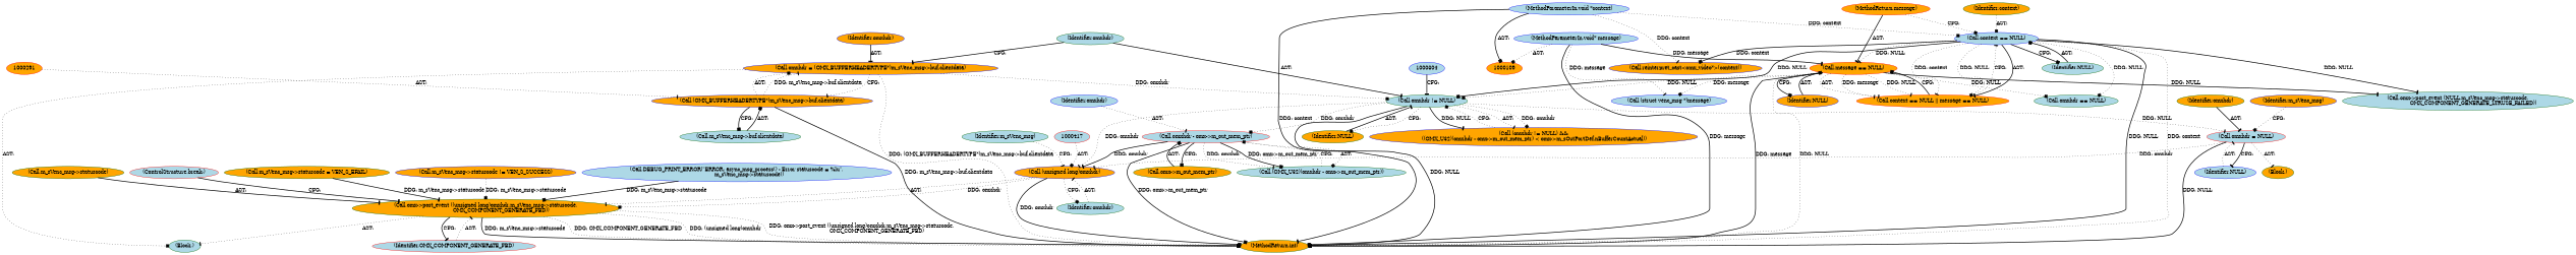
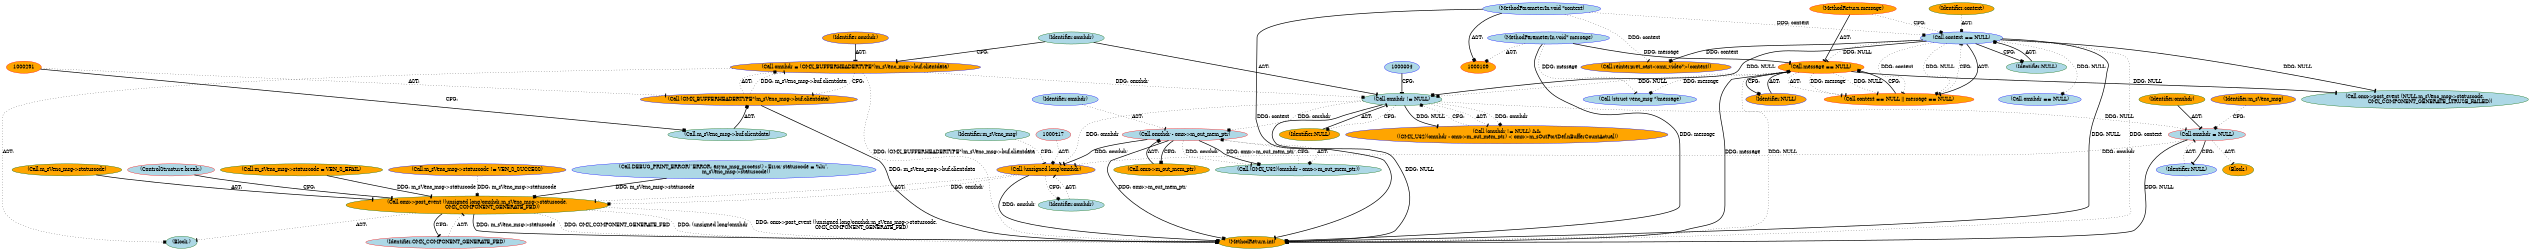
  digraph {
    node [color=darkgreen fillcolor=orange style=filled]
    edge [arrowhead=box style=dotted]
    n1 [color=blue label="(Call,(unsigned long)omxhdr)"]
    n2 [label="(Call,omx->post_event ((unsigned long)omxhdr,m_sVenc_msg->statuscode,\n                    OMX_COMPONENT_GENERATE_FBD))"]
    n3 [fillcolor=lightblue label="(Identifier,omxhdr)"]
    n4 [label="(MethodReturn,int)"]
    n5 [fillcolor=lightblue label="(Block,)"]
    n6 [color=red fillcolor=lightblue label="(Identifier,OMX_COMPONENT_GENERATE_FBD)"]
    n7 [color=red fillcolor=lightblue label="(Call,omxhdr = NULL)"]
    n8 [color=blue fillcolor=lightblue label="(Identifier,NULL)"]
    n9 [label="(Block,)"]
    n10 [fillcolor=lightblue label="(Call,omxhdr != NULL)"]
    n11 [color=red fillcolor=lightblue label="(Call,omxhdr - omx->m_out_mem_ptr)"]
    n12 [label="(Identifier,NULL)"]
    n13 [color=blue label="(Call,(omxhdr != NULL) &&\n ((OMX_U32)(omxhdr - omx->m_out_mem_ptr) < omx->m_sOutPortDef.nBufferCountActual))"]
    n14 [fillcolor=lightblue label="(Call,(OMX_U32)(omxhdr - omx->m_out_mem_ptr))"]
    n15 [label="(Call,omx->m_out_mem_ptr)"]
    n16 [color=blue label="(Call,omxhdr = (OMX_BUFFERHEADERTYPE*)m_sVenc_msg->buf.clientdata)"]
    n17 [color=blue label="(Call,(OMX_BUFFERHEADERTYPE*)m_sVenc_msg->buf.clientdata)"]
    n18 [fillcolor=lightblue label="(Call,m_sVenc_msg->buf.clientdata)"]
    n19 [color=blue fillcolor=lightblue label="(Call,context == NULL)"]
    n20 [color=red label="(Call,message == NULL)"]
    n21 [fillcolor=lightblue label="(Identifier,NULL)"]
    n22 [fillcolor=lightblue label="(Call,omx->post_event (NULL,m_sVenc_msg->statuscode,\n                    OMX_COMPONENT_GENERATE_LTRUSE_FAILED))"]
    n23 [color=blue label="(Call,reinterpret_cast<omx_video*>(context))"]
-   n24 [fillcolor=lightblue label="(Call,omxhdr == NULL)"]
+   n24 [color=blue fillcolor=lightblue label="(Call,omxhdr == NULL)"]
    n25 [color=red label="(Call,context == NULL || message == NULL)"]
    n26 [color=blue label="(Identifier,NULL)"]
    n27 [color=blue fillcolor=lightblue label="(Call,(struct venc_msg *)message)"]
    n28 [color=blue fillcolor=lightblue label="(MethodParameterIn,void *context)"]
    n29 [color=red label=1000109]
    n30 [color=blue fillcolor=lightblue label="(MethodParameterIn,void* message)"]
    n31 [label="(Identifier,context)"]
    n32 [color=blue label="(Identifier,omxhdr)"]
    n33 [fillcolor=lightblue label="(Identifier,m_sVenc_msg)"]
    n34 [color=blue fillcolor=lightblue label="(Call,DEBUG_PRINT_ERROR(\"ERROR: async_msg_process() - Error statuscode = %lu\",\n                m_sVenc_msg->statuscode))"]
    n35 [label="(Identifier,omxhdr)"]
    n36 [color=red label="(MethodReturn,message)"]
    n37 [label="(Call,m_sVenc_msg->statuscode)"]
    n38 [label="(Call,m_sVenc_msg->statuscode = VEN_S_EFAIL)"]
    n39 [color=blue label="(Call,m_sVenc_msg->statuscode != VEN_S_SUCCESS)"]
    n40 [color=blue fillcolor=lightblue label="(Identifier,omxhdr)"]
    n41 [fillcolor=lightblue label="(Identifier,omxhdr)"]
    n42 [color=blue label="(Identifier,m_sVenc_msg)"]
    n43 [color=red fillcolor=lightblue label="(ControlStructure,break;)"]
    1000417 [color=red fillcolor=lightblue]
    1000304 [color=blue fillcolor=lightblue]
    1000291 [color=red]
    n1 -> n2 [arrowhead=tee label="AST: "]
    n1 -> n2 [label="DDG: omxhdr"]
    n1 -> n3 [label="CFG: "]
    n1 -> n4 [label="DDG: omxhdr" style=bold]
    n2 -> n4 [label="DDG: OMX_COMPONENT_GENERATE_FBD"]
    n2 -> n4 [label="DDG: (unsigned long)omxhdr"]
    n2 -> n4 [arrowhead=tee label="DDG: omx->post_event ((unsigned long)omxhdr,m_sVenc_msg->statuscode,\n                    OMX_COMPONENT_GENERATE_FBD)"]
    n2 -> n4 [label="DDG: m_sVenc_msg->statuscode" style=bold]
    n2 -> n5 [arrowhead=tee label="AST: "]
    n2 -> n6 [arrowhead=tee label="CFG: " style=bold]
    n3 -> n1 [arrowhead=tee label="AST: "]
    n6 -> n2 [arrowhead=tee label="AST: "]
    n7 -> n1 [arrowhead=tee label="DDG: omxhdr"]
    n7 -> n4 [label="DDG: NULL" style=bold]
    n7 -> n8 [arrowhead=tee label="CFG: " style=bold]
    n7 -> n9 [arrowhead=tee label="AST: "]
    n8 -> n7 [arrowhead=tee label="AST: "]
    n10 -> n1 [arrowhead=tee label="DDG: omxhdr"]
    n10 -> n4 [label="DDG: NULL" style=bold]
    n10 -> n7 [arrowhead=tee label="DDG: NULL"]
    n10 -> n11 [label="DDG: omxhdr"]
    n10 -> n12 [label="CFG: "]
    n10 -> n13 [arrowhead=tee label="AST: "]
    n10 -> n13 [label="DDG: omxhdr"]
    n10 -> n13 [arrowhead=tee label="DDG: NULL" style=bold]
    n11 -> n1 [arrowhead=tee label="DDG: omxhdr" style=bold]
    n11 -> n4 [label="DDG: omx->m_out_mem_ptr" style=bold]
    n11 -> n14 [label="AST: "]
    n11 -> n14 [arrowhead=tee label="DDG: omxhdr"]
    n11 -> n14 [label="DDG: omx->m_out_mem_ptr" style=bold]
    n11 -> n15 [label="CFG: " style=bold]
    n12 -> n10 [arrowhead=tee label="AST: " style=bold]
    n13 -> n10 [label="CFG: "]
    n14 -> n11 [label="CFG: "]
    n15 -> n11 [label="AST: " style=bold]
    n16 -> n4 [arrowhead=tee label="DDG: (OMX_BUFFERHEADERTYPE*)m_sVenc_msg->buf.clientdata"]
    n16 -> n5 [label="AST: "]
    n16 -> n10 [label="DDG: omxhdr"]
    n16 -> n17 [arrowhead=tee label="CFG: "]
    n17 -> n4 [label="DDG: m_sVenc_msg->buf.clientdata" style=bold]
    n17 -> n16 [label="AST: "]
    n17 -> n16 [arrowhead=tee label="DDG: m_sVenc_msg->buf.clientdata"]
-   n17 -> n18 [label="CFG: " style=bold]
+   1000291 -> n18 [label="CFG: " style=bold]
    n18 -> n17 [label="AST: " style=bold]
    n19 -> n4 [arrowhead=tee label="DDG: NULL" style=bold]
    n19 -> n4 [arrowhead=tee label="DDG: context"]
    n19 -> n10 [label="DDG: NULL" style=bold]
    n19 -> n20 [arrowhead=tee label="DDG: NULL"]
    n19 -> n21 [label="CFG: " style=bold]
    n19 -> n22 [arrowhead=tee label="DDG: NULL" style=bold]
    n19 -> n23 [label="DDG: context" style=bold]
    n19 -> n24 [label="DDG: NULL"]
    n19 -> n25 [arrowhead=tee label="AST: " style=bold]
    n19 -> n25 [arrowhead=tee label="DDG: context"]
    n19 -> n25 [label="DDG: NULL"]
    n20 -> n4 [label="DDG: message" style=bold]
    n20 -> n4 [label="DDG: NULL"]
    n20 -> n10 [label="DDG: NULL"]
    n20 -> n22 [arrowhead=tee label="DDG: NULL" style=bold]
-   n20 -> n24 [label="DDG: NULL"]
    n20 -> n25 [arrowhead=tee label="AST: "]
    n20 -> n25 [arrowhead=tee label="DDG: message"]
    n20 -> n25 [arrowhead=tee label="DDG: NULL"]
    n20 -> n26 [label="CFG: " style=bold]
    n20 -> n27 [label="DDG: message"]
    n21 -> n19 [label="AST: " style=bold]
    n25 -> n19 [arrowhead=tee label="CFG: "]
    n25 -> n20 [label="CFG: " style=bold]
    n26 -> n20 [label="AST: " style=bold]
    n28 -> n4 [arrowhead=tee label="DDG: context" style=bold]
    n28 -> n19 [label="DDG: context"]
    n28 -> n23 [arrowhead=tee label="DDG: context"]
    n28 -> n29 [label="AST: " style=bold]
    n30 -> n4 [label="DDG: message" style=bold]
    n30 -> n20 [arrowhead=tee label="DDG: message" style=bold]
    n30 -> n27 [arrowhead=tee label="DDG: message"]
    n30 -> n29 [label="AST: "]
    n31 -> n19 [label="AST: "]
    n32 -> n16 [arrowhead=tee label="AST: " style=bold]
    n33 -> n1 [arrowhead=tee label="CFG: "]
    n34 -> n2 [label="DDG: m_sVenc_msg->statuscode" style=bold]
    n35 -> n7 [arrowhead=tee label="AST: " style=bold]
    n36 -> n19 [label="CFG: "]
    n36 -> n20 [arrowhead=tee label="AST: " style=bold]
    n37 -> n2 [arrowhead=tee label="AST: " style=bold]
    n38 -> n2 [arrowhead=tee label="DDG: m_sVenc_msg->statuscode" style=bold]
    n39 -> n2 [label="DDG: m_sVenc_msg->statuscode"]
    n40 -> n11 [arrowhead=tee label="AST: "]
    n41 -> n10 [arrowhead=tee label="AST: " style=bold]
    n41 -> n16 [arrowhead=tee label="CFG: " style=bold]
    n42 -> n7 [label="CFG: "]
    n43 -> n2 [arrowhead=tee label="CFG: " style=bold]
    1000417 -> n1 [label="AST: "]
    1000304 -> n10 [arrowhead=tee label="CFG: " style=bold]
    1000291 -> n17 [arrowhead=tee label="AST: "]
  }
